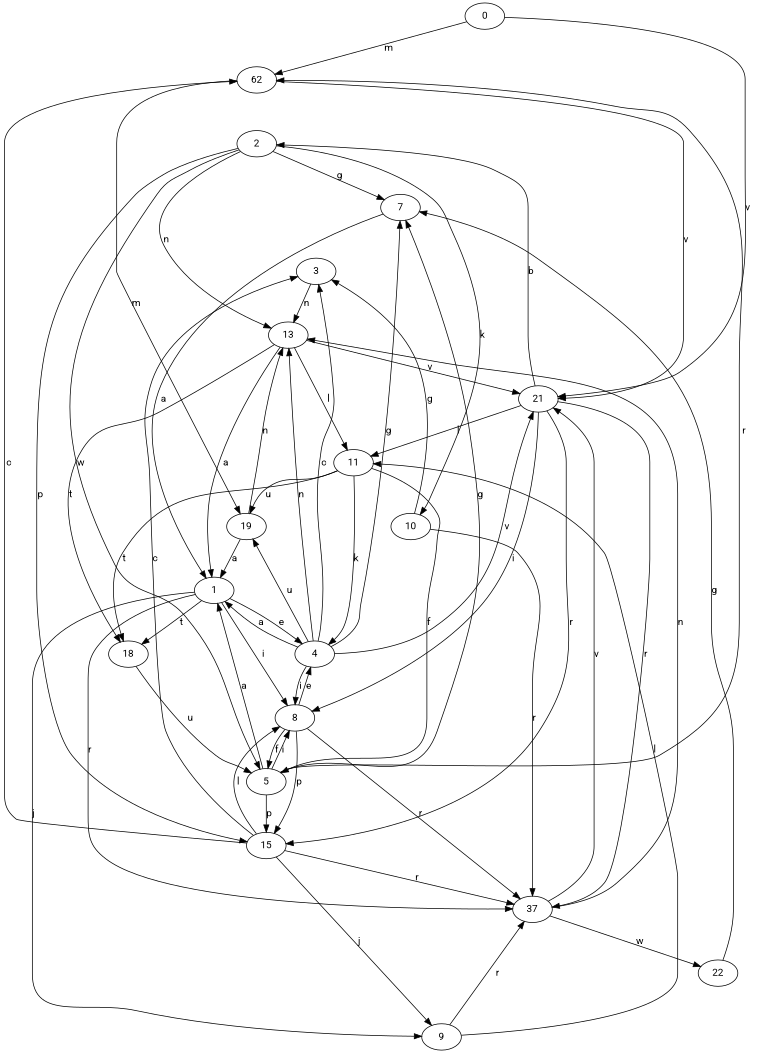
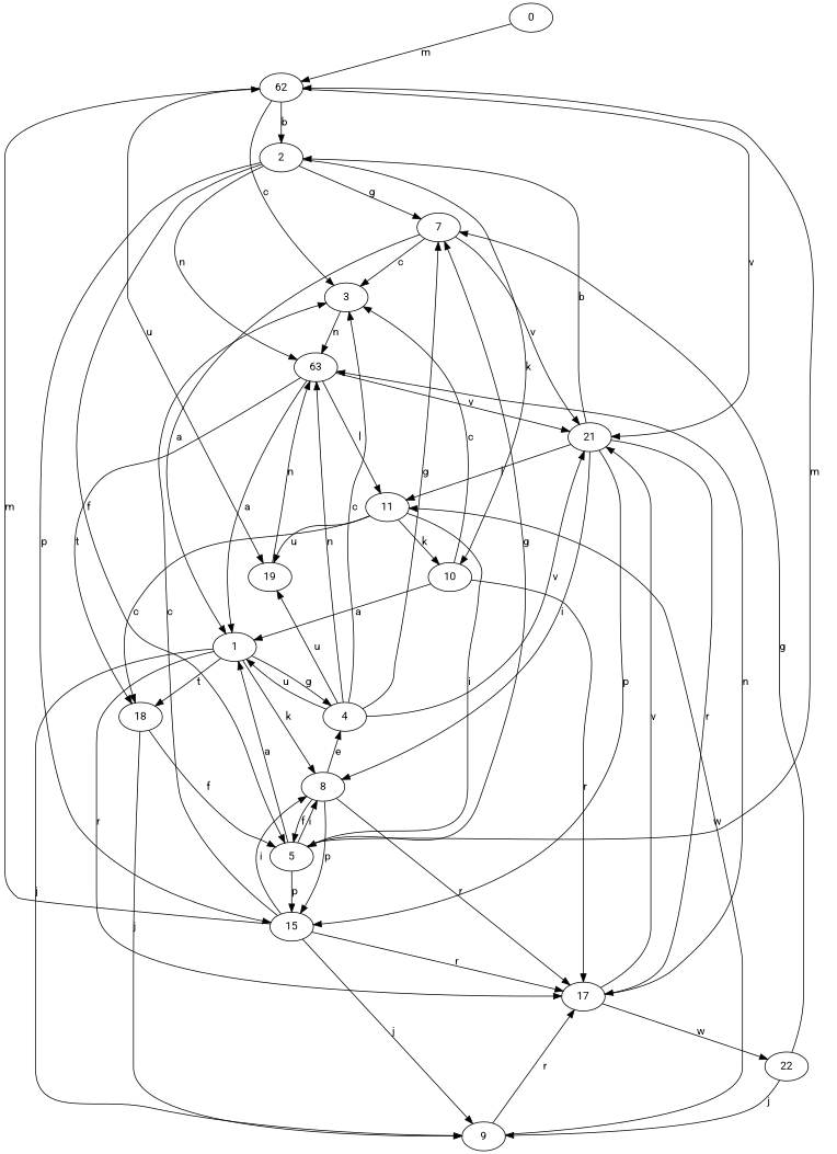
  strict digraph {
    fontname=Roboto
    node [fontname=Roboto]
    edge [fontname=Roboto]
    n1 [label=62]
    0
    2
    3
    19
    21
    1
    4
    8
    9
-   17 [label=37]
+   17
    18
    7
-   13
+   13 [label=63]
    5
    15
    11
    22
    10
-   n1 -> 19 [label=m]
+   n1 -> 2 [label=b]
+   n1 -> 3 [label=c]
+   n1 -> 19 [label=u]
    n1 -> 21 [label=v]
    0 -> n1 [label=m]
    2 -> 7 [label=g]
    2 -> 13 [label=n]
-   2 -> 5 [label=w]
+   2 -> 5 [label=f]
    2 -> 15 [label=p]
    2 -> 10 [label=k]
    3 -> 13 [label=n]
-   19 -> 1 [label=a]
+   10 -> 1 [label=a]
    19 -> 13 [label=n]
    21 -> 2 [label=b]
    21 -> 8 [label=i]
    21 -> 17 [label=r]
-   21 -> 15 [label=r]
+   21 -> 15 [label=p]
    21 -> 11 [label=l]
-   1 -> 4 [label=e]
-   1 -> 8 [label=i]
+   1 -> 4 [label=g]
+   1 -> 8 [label=k]
    1 -> 9 [label=j]
    1 -> 17 [label=r]
    1 -> 18 [label=t]
    4 -> 3 [label=c]
    4 -> 19 [label=u]
    4 -> 21 [label=v]
-   4 -> 1 [label=a]
-   4 -> 8 [label=i]
+   4 -> 1 [label=u]
    4 -> 7 [label=g]
    4 -> 13 [label=n]
    8 -> 4 [label=e]
    8 -> 17 [label=r]
    8 -> 5 [label=f]
    8 -> 15 [label=p]
    9 -> 17 [label=r]
-   9 -> 11 [label=l]
+   9 -> 11 [label=w]
    17 -> 21 [label=v]
    17 -> 13 [label=n]
    17 -> 22 [label=w]
-   18 -> 5 [label=u]
-   0 -> 21 [label=v]
+   18 -> 9 [label=j]
+   18 -> 5 [label=f]
+   7 -> 3 [label=c]
+   7 -> 21 [label=v]
    7 -> 1 [label=a]
    13 -> 21 [label=v]
    13 -> 1 [label=a]
    13 -> 18 [label=t]
    13 -> 11 [label=l]
-   5 -> n1 [label=r]
+   5 -> n1 [label=m]
    5 -> 1 [label=a]
    5 -> 8 [label=i]
    5 -> 7 [label=g]
    5 -> 15 [label=p]
-   15 -> n1 [label=c]
+   15 -> n1 [label=m]
    15 -> 3 [label=c]
-   15 -> 8 [label=l]
+   15 -> 8 [label=i]
    15 -> 9 [label=j]
    15 -> 17 [label=r]
    11 -> 19 [label=u]
-   11 -> 18 [label=t]
-   11 -> 5 [label=f]
-   11 -> 4 [label=k]
+   11 -> 18 [label=c]
+   11 -> 5 [label=i]
+   11 -> 10 [label=k]
+   22 -> 9 [label=j]
    22 -> 7 [label=g]
-   10 -> 3 [label=g]
+   10 -> 3 [label=c]
    10 -> 17 [label=r]
  }
